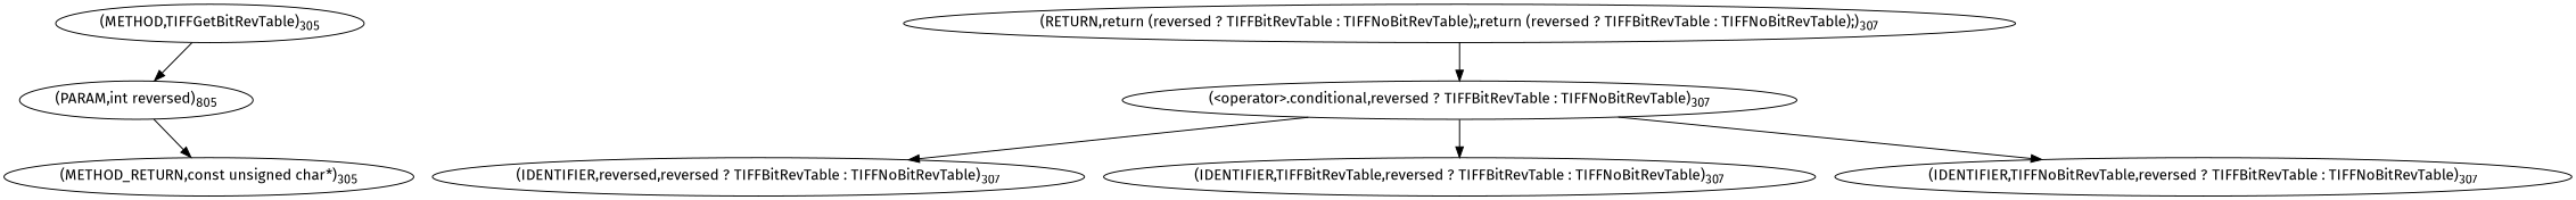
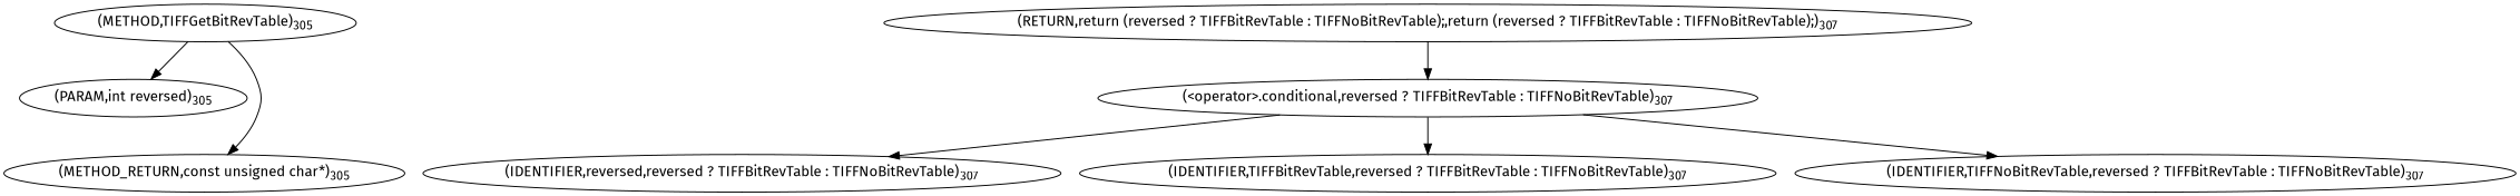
  digraph {
    fontname="Fira Sans"
    node [fontname="Fira Sans"]
    edge [fontname="Fira Sans"]
    n1 [label=<(METHOD,TIFFGetBitRevTable)<SUB>305</SUB>>]
-   n2 [label=<(PARAM,int reversed)<SUB>805</SUB>>]
+   n2 [label=<(PARAM,int reversed)<SUB>305</SUB>>]
    n3 [label=<(METHOD_RETURN,const unsigned char*)<SUB>305</SUB>>]
    n4 [label=<(RETURN,return (reversed ? TIFFBitRevTable : TIFFNoBitRevTable);,return (reversed ? TIFFBitRevTable : TIFFNoBitRevTable);)<SUB>307</SUB>>]
    n5 [label=<(&lt;operator&gt;.conditional,reversed ? TIFFBitRevTable : TIFFNoBitRevTable)<SUB>307</SUB>>]
    n6 [label=<(IDENTIFIER,reversed,reversed ? TIFFBitRevTable : TIFFNoBitRevTable)<SUB>307</SUB>>]
    n7 [label=<(IDENTIFIER,TIFFBitRevTable,reversed ? TIFFBitRevTable : TIFFNoBitRevTable)<SUB>307</SUB>>]
    n8 [label=<(IDENTIFIER,TIFFNoBitRevTable,reversed ? TIFFBitRevTable : TIFFNoBitRevTable)<SUB>307</SUB>>]
    n1 -> n2
-   n2 -> n3
+   n1 -> n3
    n4 -> n5
    n5 -> n6
    n5 -> n7
    n5 -> n8
  }
